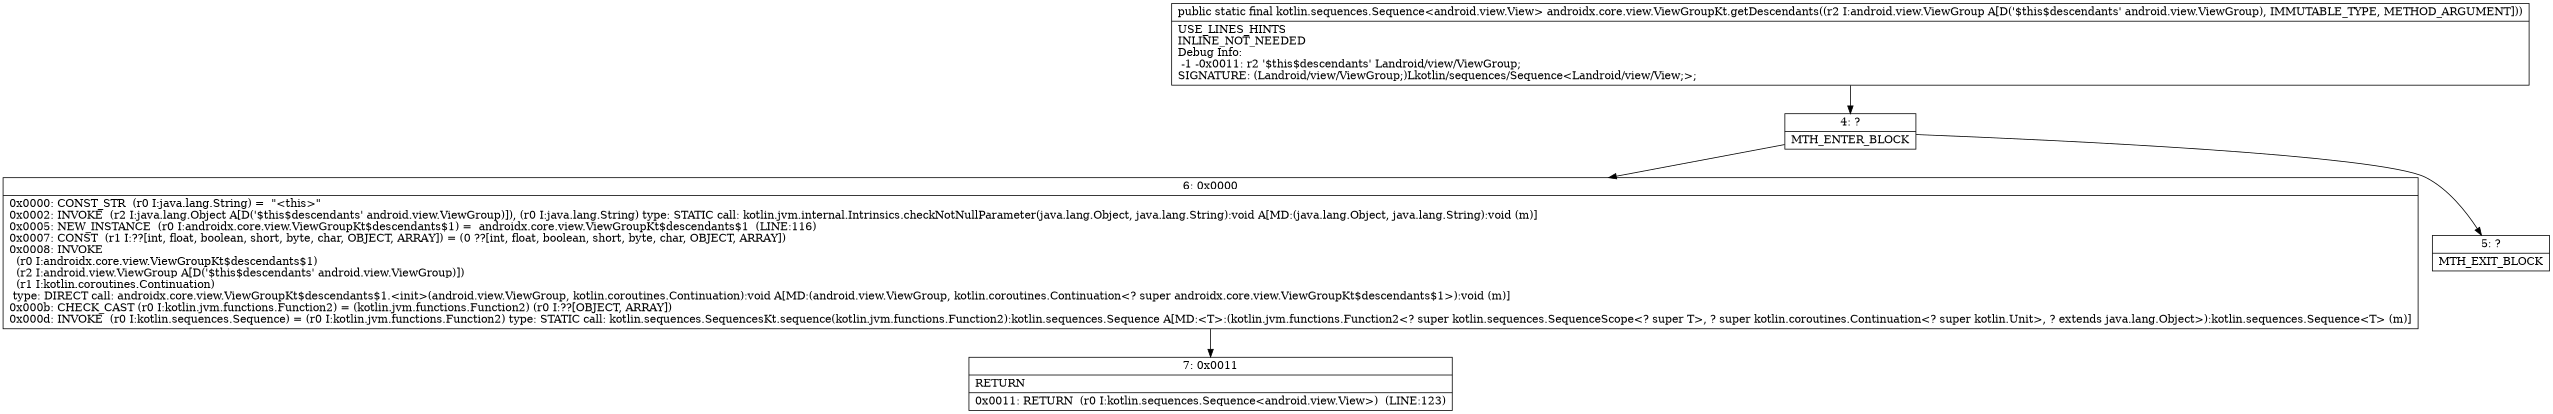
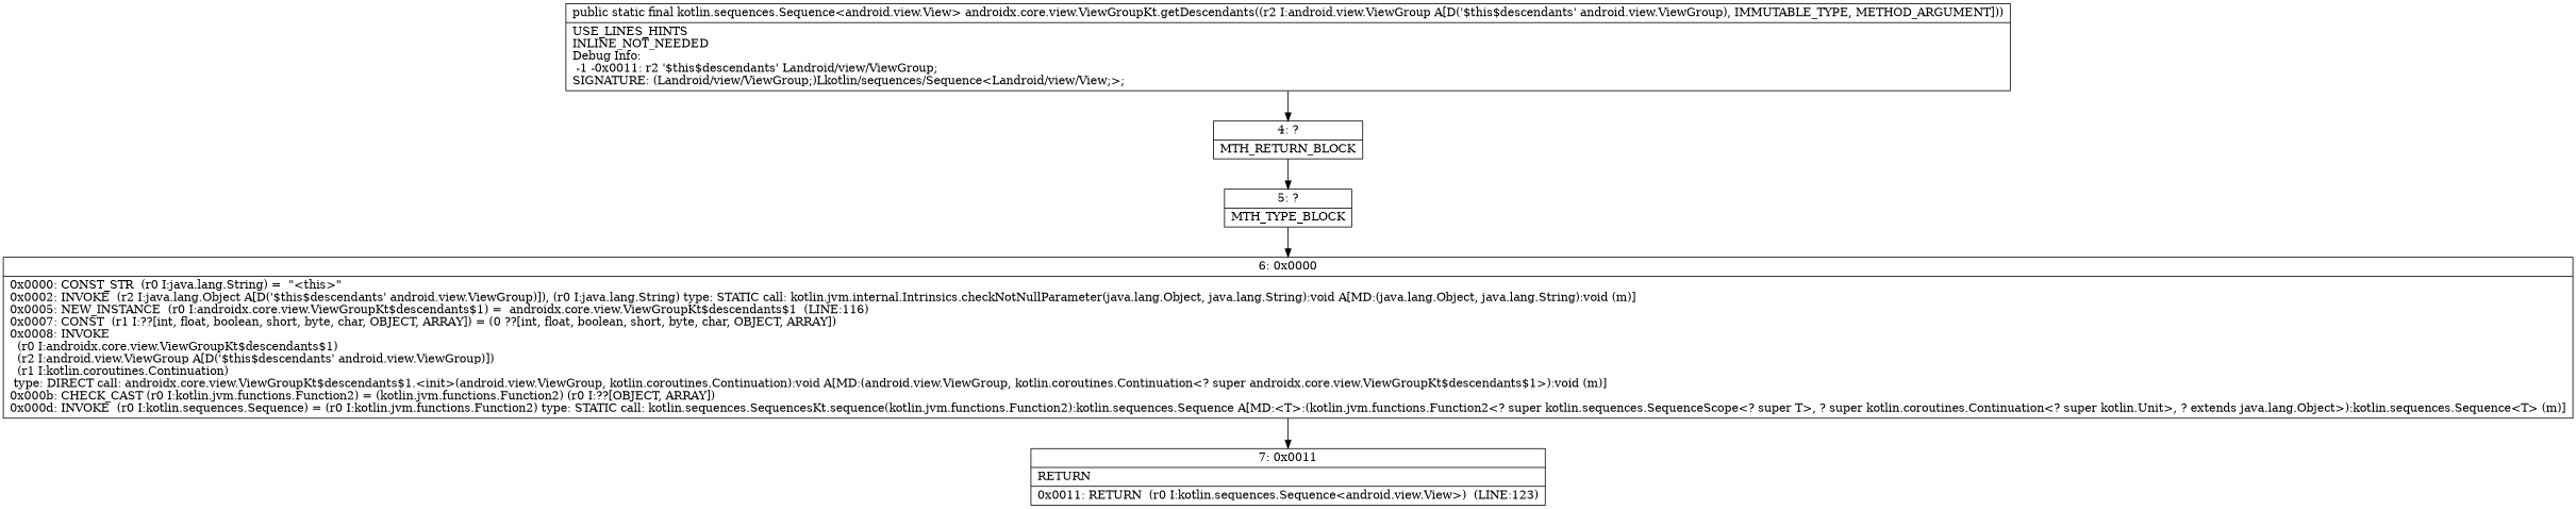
  digraph {
    node [shape=record]
-   n1 [label="{4\:\ ?|MTH_ENTER_BLOCK\l}"]
+   n1 [label="{4\:\ ?|MTH_RETURN_BLOCK\l}"]
    n2 [label="{6\:\ 0x0000|0x0000: CONST_STR  (r0 I:java.lang.String) =  \"\<this\>\" \l0x0002: INVOKE  (r2 I:java.lang.Object A[D('$this$descendants' android.view.ViewGroup)]), (r0 I:java.lang.String) type: STATIC call: kotlin.jvm.internal.Intrinsics.checkNotNullParameter(java.lang.Object, java.lang.String):void A[MD:(java.lang.Object, java.lang.String):void (m)]\l0x0005: NEW_INSTANCE  (r0 I:androidx.core.view.ViewGroupKt$descendants$1) =  androidx.core.view.ViewGroupKt$descendants$1  (LINE:116)\l0x0007: CONST  (r1 I:??[int, float, boolean, short, byte, char, OBJECT, ARRAY]) = (0 ??[int, float, boolean, short, byte, char, OBJECT, ARRAY]) \l0x0008: INVOKE  \l  (r0 I:androidx.core.view.ViewGroupKt$descendants$1)\l  (r2 I:android.view.ViewGroup A[D('$this$descendants' android.view.ViewGroup)])\l  (r1 I:kotlin.coroutines.Continuation)\l type: DIRECT call: androidx.core.view.ViewGroupKt$descendants$1.\<init\>(android.view.ViewGroup, kotlin.coroutines.Continuation):void A[MD:(android.view.ViewGroup, kotlin.coroutines.Continuation\<? super androidx.core.view.ViewGroupKt$descendants$1\>):void (m)]\l0x000b: CHECK_CAST (r0 I:kotlin.jvm.functions.Function2) = (kotlin.jvm.functions.Function2) (r0 I:??[OBJECT, ARRAY]) \l0x000d: INVOKE  (r0 I:kotlin.sequences.Sequence) = (r0 I:kotlin.jvm.functions.Function2) type: STATIC call: kotlin.sequences.SequencesKt.sequence(kotlin.jvm.functions.Function2):kotlin.sequences.Sequence A[MD:\<T\>:(kotlin.jvm.functions.Function2\<? super kotlin.sequences.SequenceScope\<? super T\>, ? super kotlin.coroutines.Continuation\<? super kotlin.Unit\>, ? extends java.lang.Object\>):kotlin.sequences.Sequence\<T\> (m)]\l}"]
-   n3 [label="{5\:\ ?|MTH_EXIT_BLOCK\l}"]
+   n3 [label="{5\:\ ?|MTH_TYPE_BLOCK\l}"]
    n4 [label="{7\:\ 0x0011|RETURN\l|0x0011: RETURN  (r0 I:kotlin.sequences.Sequence\<android.view.View\>)  (LINE:123)\l}"]
    n5 [label="{public static final kotlin.sequences.Sequence\<android.view.View\> androidx.core.view.ViewGroupKt.getDescendants((r2 I:android.view.ViewGroup A[D('$this$descendants' android.view.ViewGroup), IMMUTABLE_TYPE, METHOD_ARGUMENT]))  | USE_LINES_HINTS\lINLINE_NOT_NEEDED\lDebug Info:\l  \-1 \-0x0011: r2 '$this$descendants' Landroid\/view\/ViewGroup;\lSIGNATURE: (Landroid\/view\/ViewGroup;)Lkotlin\/sequences\/Sequence\<Landroid\/view\/View;\>;\l}"]
-   n1 -> n2
+   n3 -> n2
    n1 -> n3
    n2 -> n4
    n5 -> n1
  }
